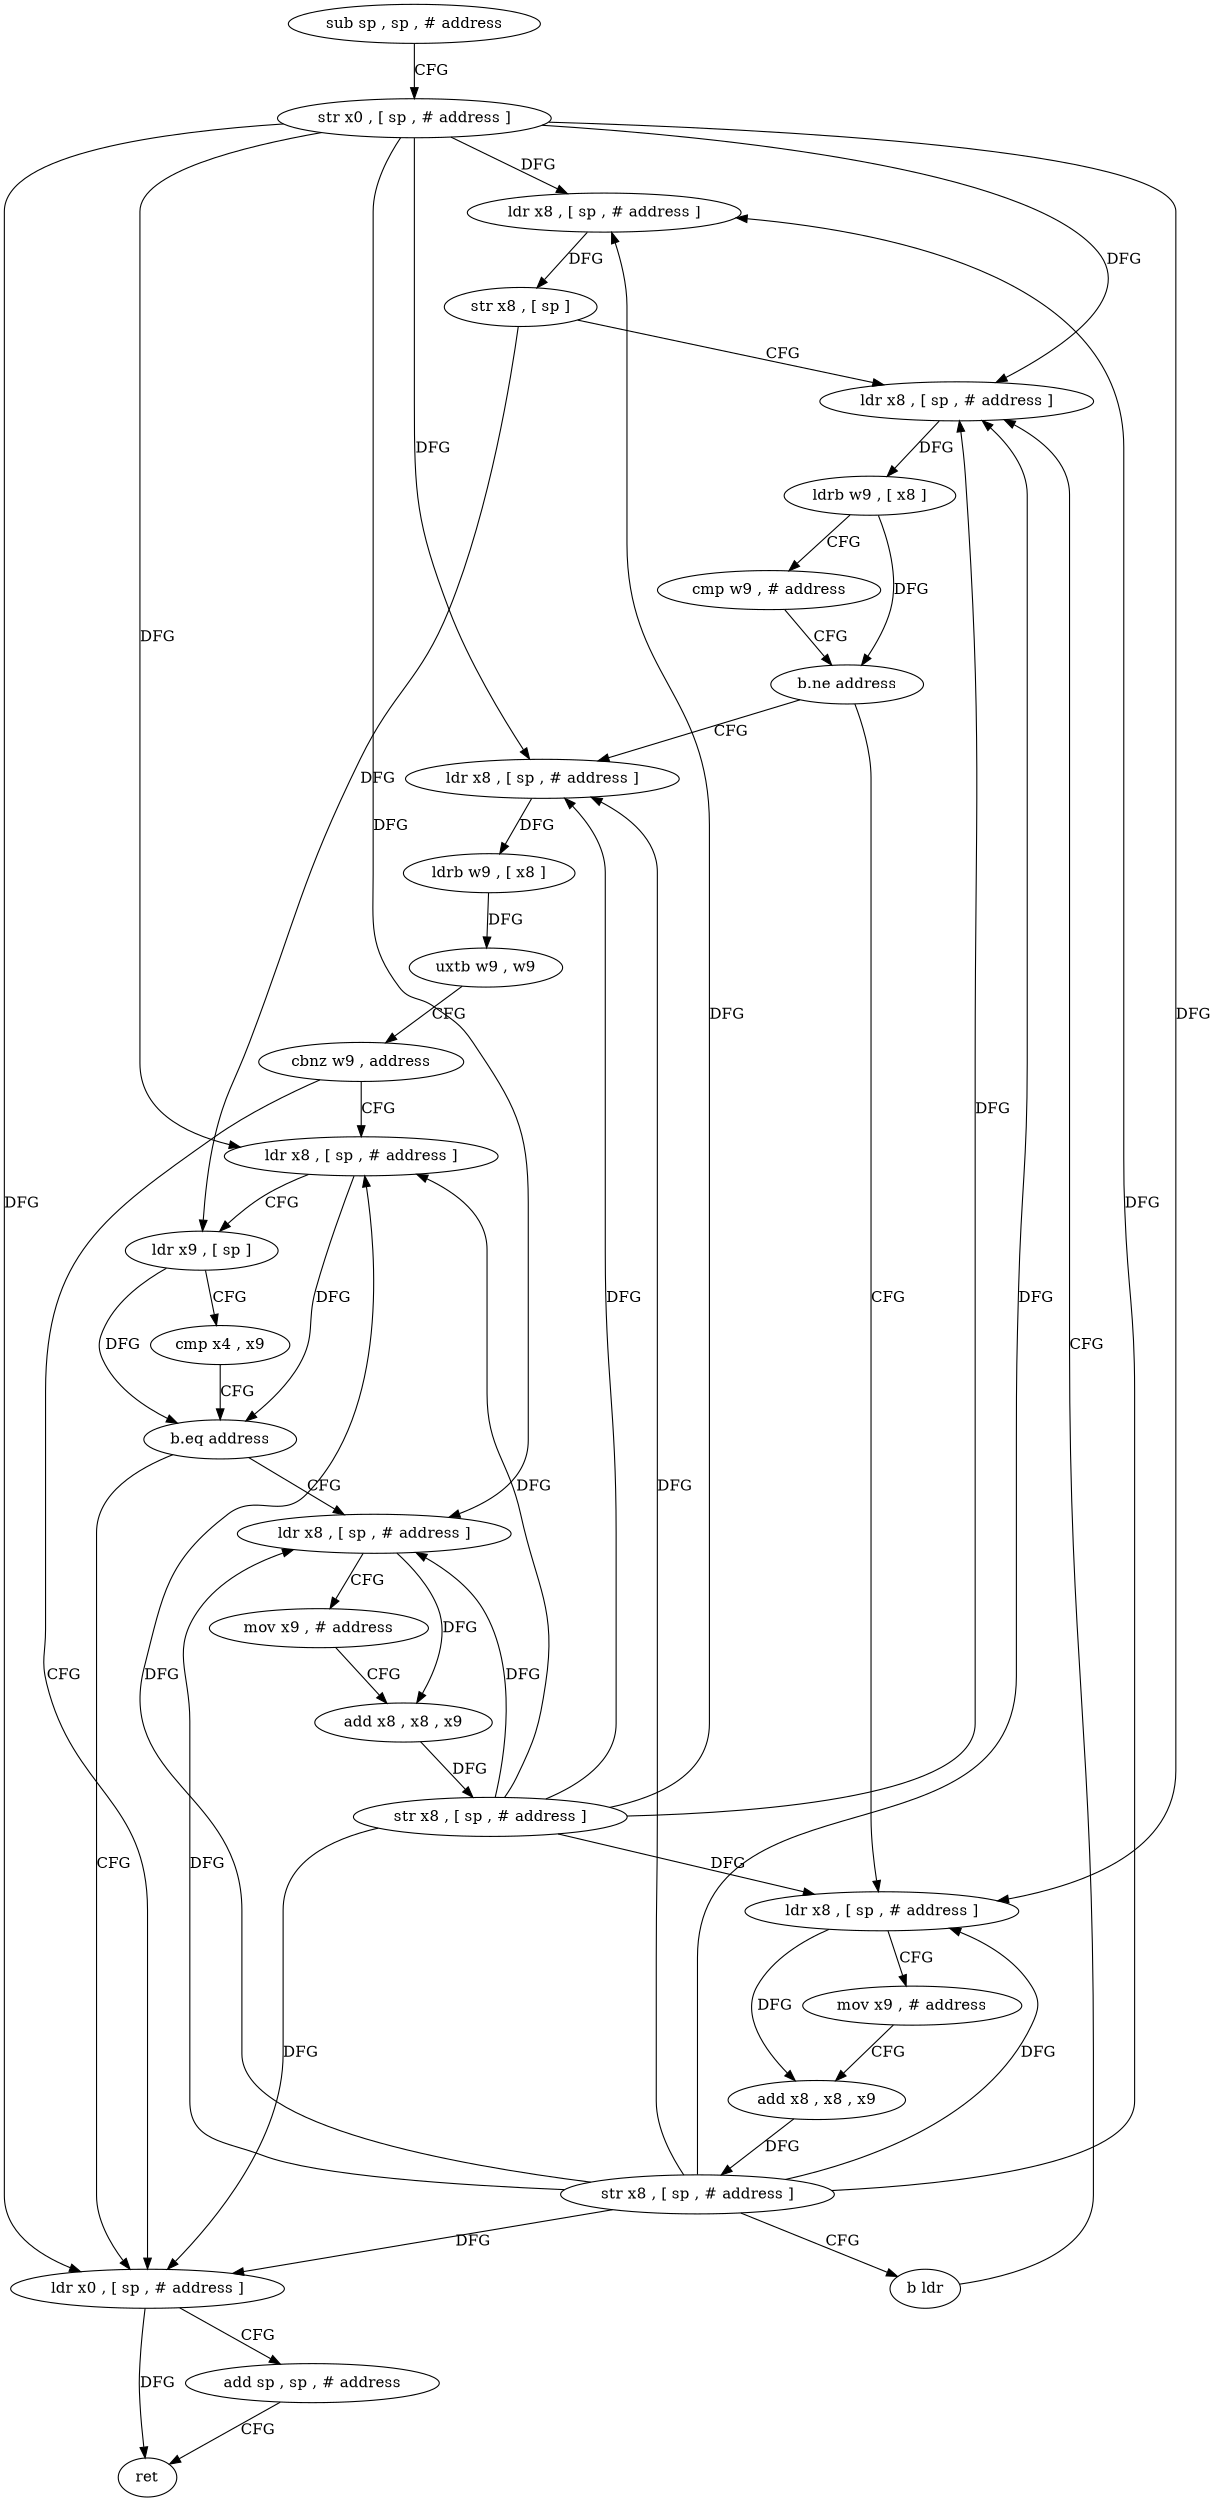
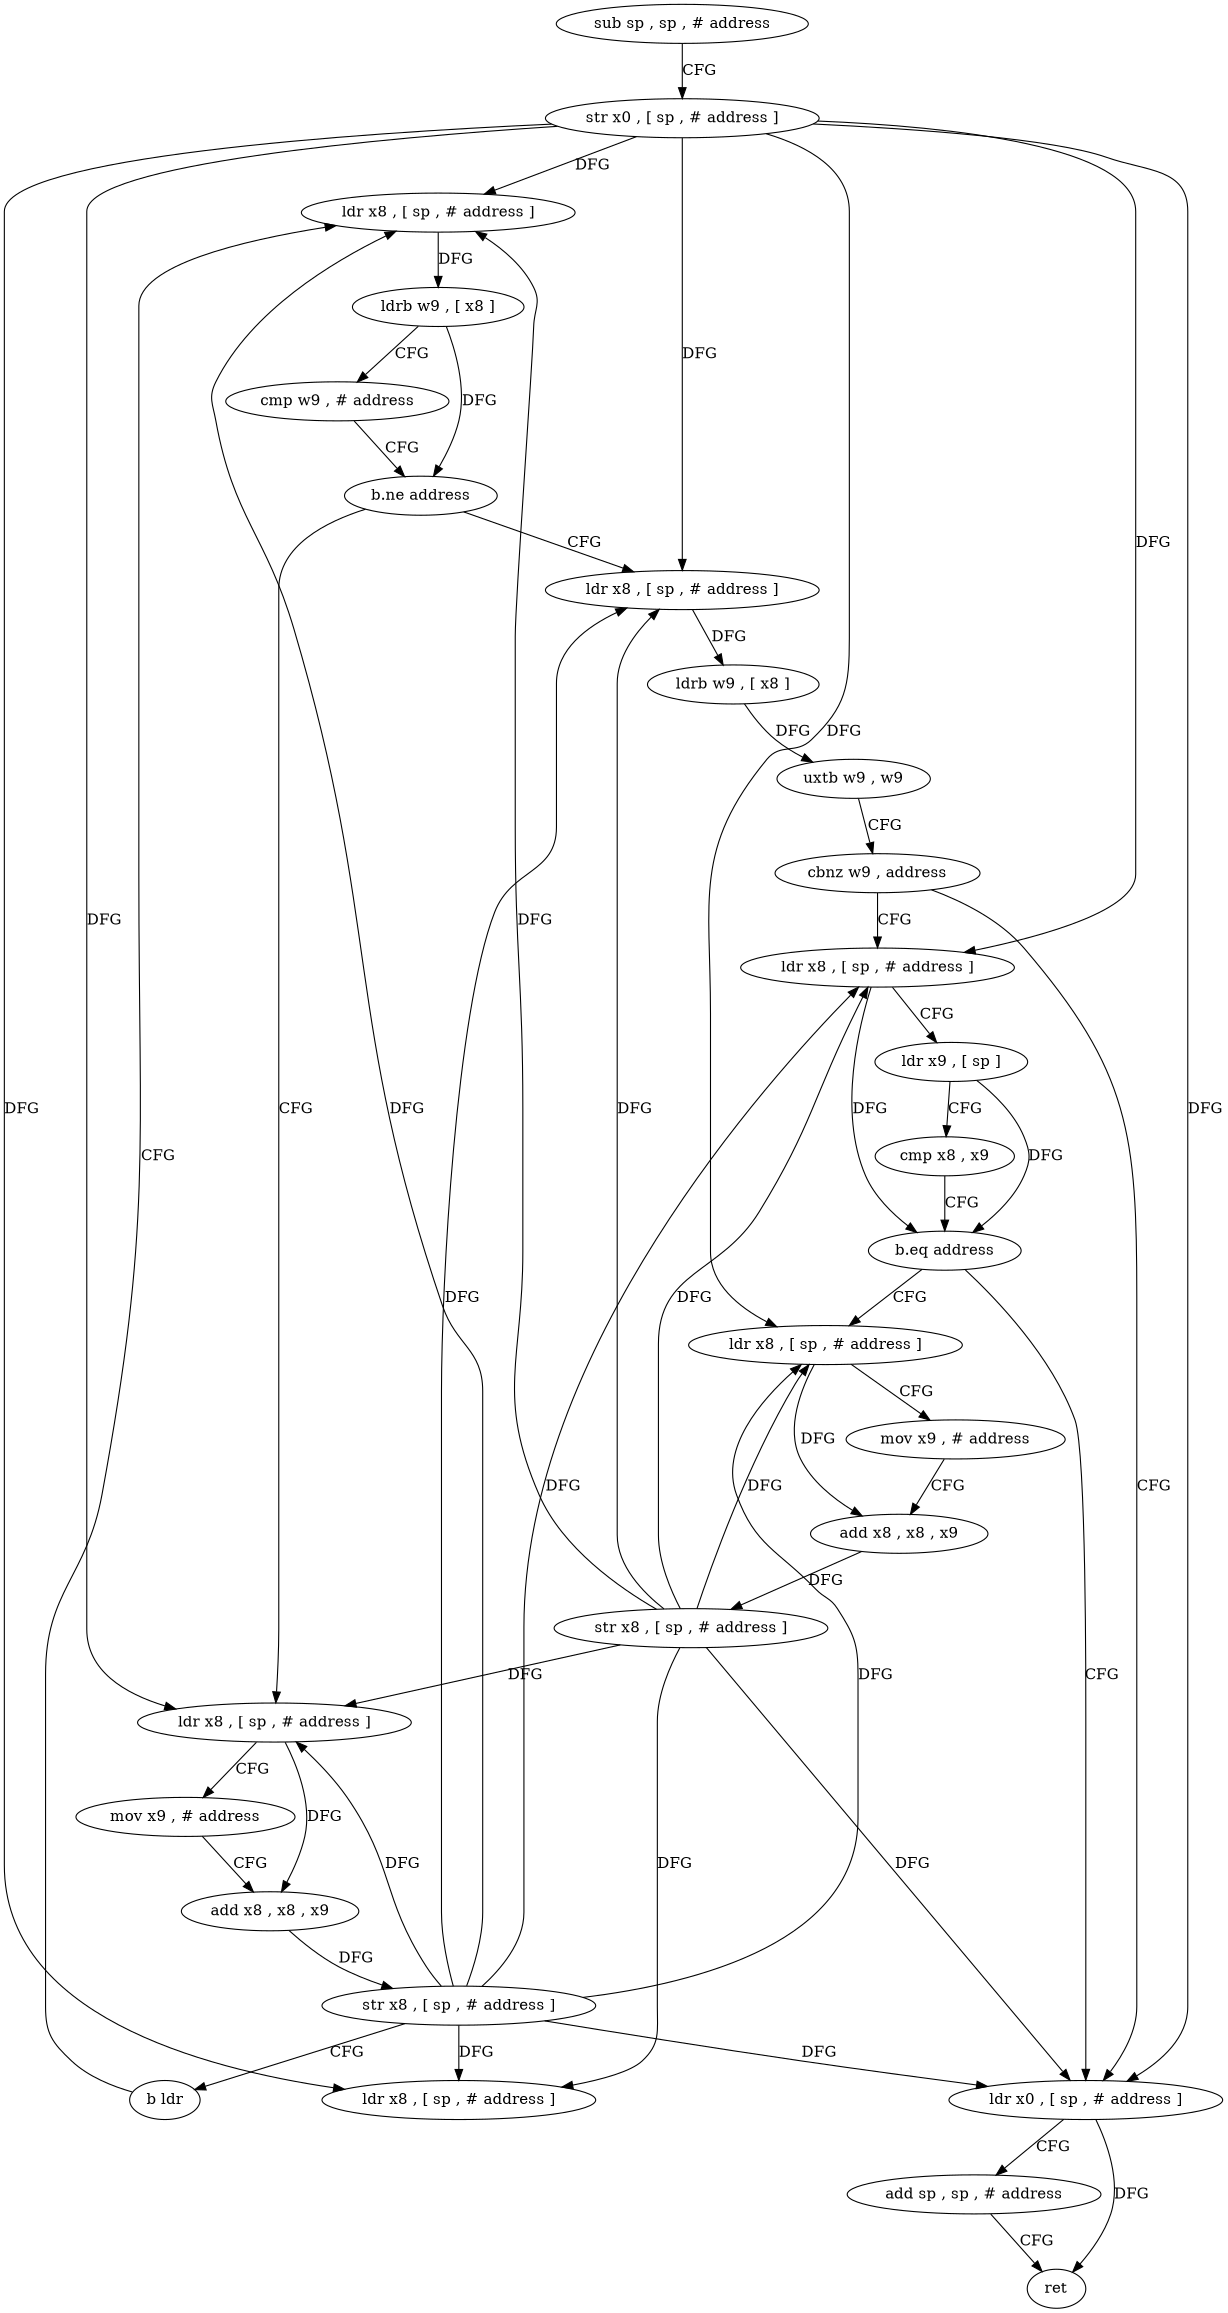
  digraph {
    n1 [label="sub sp , sp , # address"]
    n2 [label="str x0 , [ sp , # address ]"]
    n3 [label="ldr x8 , [ sp , # address ]"]
    n4 [label="ldr x8 , [ sp , # address ]"]
    n5 [label="ldr x8 , [ sp , # address ]"]
    n6 [label="ldr x0 , [ sp , # address ]"]
    n7 [label="ldr x8 , [ sp , # address ]"]
    n8 [label="ldr x8 , [ sp , # address ]"]
    n9 [label="ldr x8 , [ sp , # address ]"]
-   n10 [label="str x8 , [ sp ]"]
    n11 [label="ldrb w9 , [ x8 ]"]
    n12 [label="ldrb w9 , [ x8 ]"]
    n13 [label="add sp , sp , # address"]
    n14 [label=ret]
    n15 [label="ldr x9 , [ sp ]"]
    n16 [label="b.eq address"]
    n17 [label="mov x9 , # address"]
    n18 [label="add x8 , x8 , x9"]
    n19 [label="mov x9 , # address"]
    n20 [label="add x8 , x8 , x9"]
-   n21 [label="cmp x4 , x9"]
+   n21 [label="cmp x8 , x9"]
    n22 [label="cmp w9 , # address"]
    n23 [label="b.ne address"]
    n24 [label="uxtb w9 , w9"]
    n25 [label="cbnz w9 , address"]
    n26 [label="str x8 , [ sp , # address ]"]
    n27 [label="b ldr"]
    n28 [label="str x8 , [ sp , # address ]"]
    n1 -> n2 [label=CFG]
    n2 -> n3 [label=DFG]
    n2 -> n4 [label=DFG]
    n2 -> n5 [label=DFG]
    n2 -> n6 [label=DFG]
    n2 -> n7 [label=DFG]
    n2 -> n8 [label=DFG]
    n2 -> n9 [label=DFG]
-   n3 -> n10 [label=DFG]
    n4 -> n11 [label=DFG]
    n5 -> n12 [label=DFG]
    n6 -> n13 [label=CFG]
    n6 -> n14 [label=DFG]
    n7 -> n15 [label=CFG]
    n7 -> n16 [label=DFG]
    n8 -> n17 [label=CFG]
    n8 -> n18 [label=DFG]
    n9 -> n19 [label=CFG]
    n9 -> n20 [label=DFG]
-   n10 -> n4 [label=CFG]
-   n10 -> n15 [label=DFG]
    n11 -> n22 [label=CFG]
    n11 -> n23 [label=DFG]
    n12 -> n24 [label=DFG]
    n13 -> n14 [label=CFG]
    n15 -> n16 [label=DFG]
    n15 -> n21 [label=CFG]
    n16 -> n6 [label=CFG]
    n16 -> n9 [label=CFG]
    n17 -> n18 [label=CFG]
    n18 -> n26 [label=DFG]
    n19 -> n20 [label=CFG]
    n20 -> n28 [label=DFG]
    n21 -> n16 [label=CFG]
    n22 -> n23 [label=CFG]
    n23 -> n5 [label=CFG]
    n23 -> n8 [label=CFG]
    n24 -> n25 [label=CFG]
    n25 -> n6 [label=CFG]
    n25 -> n7 [label=CFG]
    n26 -> n3 [label=DFG]
    n26 -> n4 [label=DFG]
    n26 -> n5 [label=DFG]
    n26 -> n6 [label=DFG]
    n26 -> n7 [label=DFG]
    n26 -> n8 [label=DFG]
    n26 -> n9 [label=DFG]
    n26 -> n27 [label=CFG]
    n27 -> n4 [label=CFG]
    n28 -> n3 [label=DFG]
    n28 -> n4 [label=DFG]
    n28 -> n5 [label=DFG]
    n28 -> n6 [label=DFG]
    n28 -> n7 [label=DFG]
    n28 -> n8 [label=DFG]
    n28 -> n9 [label=DFG]
  }
